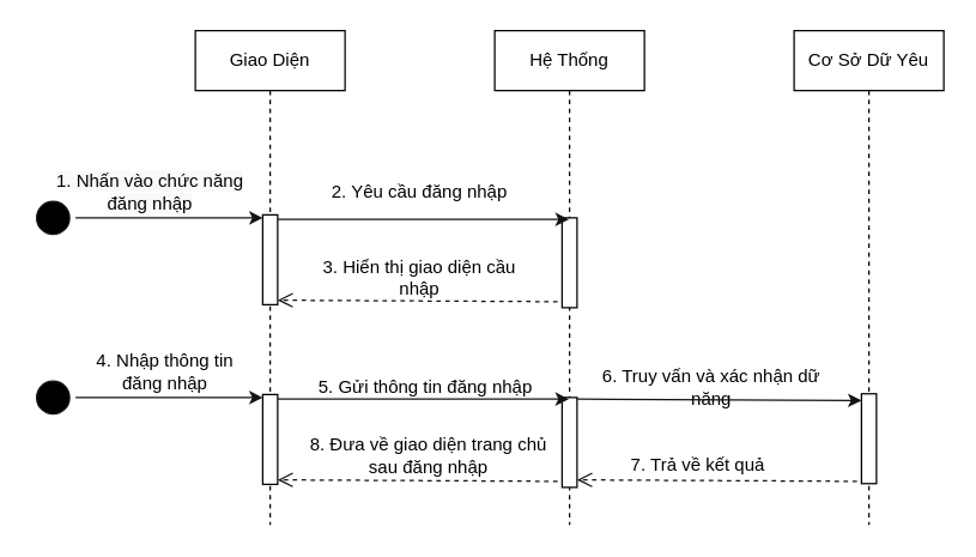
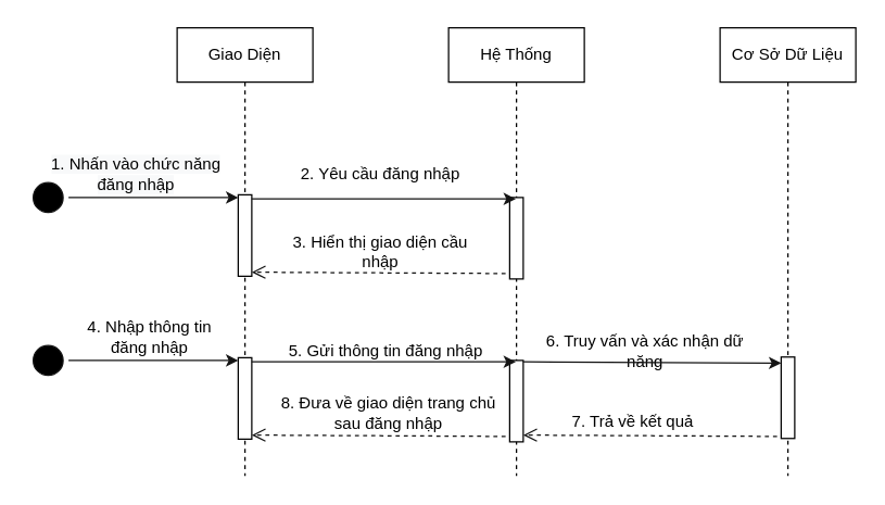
  <mxCell id="0" />
  <mxCell id="1" parent="0" />
  <mxCell id="2" value="&lt;span&gt;Giao Diện&lt;/span&gt;" style="shape=umlLifeline;perimeter=lifelinePerimeter;whiteSpace=wrap;html=1;container=1;collapsible=0;recursiveResize=0;outlineConnect=0;" vertex="1" parent="1"><mxGeometry x="130" y="20" width="100" height="330" as="geometry" /></mxCell>
  <mxCell id="3" value="" style="html=1;points=[];perimeter=orthogonalPerimeter;" vertex="1" parent="2"><mxGeometry x="45" y="123" width="10" height="60" as="geometry" /></mxCell>
  <mxCell id="4" value="&lt;span&gt;Hệ Thống&lt;/span&gt;" style="shape=umlLifeline;perimeter=lifelinePerimeter;whiteSpace=wrap;html=1;container=1;collapsible=0;recursiveResize=0;outlineConnect=0;" vertex="1" parent="1"><mxGeometry x="330" y="20" width="100" height="330" as="geometry" /></mxCell>
  <mxCell id="5" value="" style="html=1;points=[];perimeter=orthogonalPerimeter;" vertex="1" parent="4"><mxGeometry x="45" y="125" width="10" height="60" as="geometry" /></mxCell>
- <mxCell id="6" value="&lt;span&gt;Cơ Sở Dữ Yêu&lt;/span&gt;" style="shape=umlLifeline;perimeter=lifelinePerimeter;whiteSpace=wrap;html=1;container=1;collapsible=0;recursiveResize=0;outlineConnect=0;" vertex="1" parent="1"><mxGeometry x="530" y="20" width="100" height="330" as="geometry" /></mxCell>
+ <mxCell id="6" value="&lt;span&gt;Cơ Sở Dữ Liệu&lt;/span&gt;" style="shape=umlLifeline;perimeter=lifelinePerimeter;whiteSpace=wrap;html=1;container=1;collapsible=0;recursiveResize=0;outlineConnect=0;" vertex="1" parent="1"><mxGeometry x="530" y="20" width="100" height="330" as="geometry" /></mxCell>
  <mxCell id="7" value="" style="html=1;points=[];perimeter=orthogonalPerimeter;" vertex="1" parent="6"><mxGeometry x="45" y="242.5" width="10" height="60" as="geometry" /></mxCell>
  <mxCell id="8" value="" style="ellipse;html=1;shape=startState;fillColor=#000000;strokeColor=#141414;" vertex="1" parent="1"><mxGeometry x="20" y="130" width="30" height="30" as="geometry" /></mxCell>
  <mxCell id="9" value="" style="edgeStyle=orthogonalEdgeStyle;rounded=0;orthogonalLoop=1;jettySize=auto;html=1;strokeColor=#141414;" edge="1" parent="1"><mxGeometry relative="1" as="geometry"><mxPoint x="50" y="145" as="sourcePoint" /><mxPoint x="175" y="145" as="targetPoint" /></mxGeometry></mxCell>
  <mxCell id="10" value="&#10;&#10;&lt;span style=&quot;color: rgb(0, 0, 0); font-family: helvetica; font-size: 12px; font-style: normal; font-weight: 400; letter-spacing: normal; text-align: center; text-indent: 0px; text-transform: none; word-spacing: 0px; background-color: rgb(248, 249, 250); display: inline; float: none;&quot;&gt;1. Nhấn vào chức năng đăng nhập&lt;/span&gt;&#10;&#10;" style="text;html=1;strokeColor=none;fillColor=none;align=center;verticalAlign=middle;whiteSpace=wrap;rounded=0;" vertex="1" parent="1"><mxGeometry x="30" y="110" width="140" height="35" as="geometry" /></mxCell>
  <mxCell id="11" value="2. Yêu cầu đăng nhập" style="text;html=1;strokeColor=none;fillColor=none;align=center;verticalAlign=middle;whiteSpace=wrap;rounded=0;" vertex="1" parent="1"><mxGeometry x="210" y="110" width="140" height="35" as="geometry" /></mxCell>
  <mxCell id="12" value="" style="endArrow=classic;html=1;rounded=0;strokeColor=#141414;exitX=1;exitY=0.05;exitDx=0;exitDy=0;exitPerimeter=0;" edge="1" parent="1" source="3" target="4"><mxGeometry width="50" height="50" relative="1" as="geometry"><mxPoint x="340" y="230" as="sourcePoint" /><mxPoint x="390" y="180" as="targetPoint" /></mxGeometry></mxCell>
  <mxCell id="13" value="3. Hiển thị giao diện cầu nhập" style="text;html=1;strokeColor=none;fillColor=none;align=center;verticalAlign=middle;whiteSpace=wrap;rounded=0;" vertex="1" parent="1"><mxGeometry x="210" y="167.5" width="140" height="35" as="geometry" /></mxCell>
  <mxCell id="14" value="" style="html=1;verticalAlign=bottom;endArrow=open;dashed=1;endSize=8;rounded=0;strokeColor=#141414;entryX=1;entryY=0.95;entryDx=0;entryDy=0;entryPerimeter=0;exitX=-0.3;exitY=0.933;exitDx=0;exitDy=0;exitPerimeter=0;" edge="1" parent="1" source="5" target="3"><mxGeometry relative="1" as="geometry"><mxPoint x="400" y="230" as="sourcePoint" /><mxPoint x="320" y="230" as="targetPoint" /></mxGeometry></mxCell>
  <mxCell id="15" value="" style="html=1;points=[];perimeter=orthogonalPerimeter;" vertex="1" parent="1"><mxGeometry x="175" y="263" width="10" height="60" as="geometry" /></mxCell>
  <mxCell id="16" value="" style="html=1;points=[];perimeter=orthogonalPerimeter;" vertex="1" parent="1"><mxGeometry x="375" y="265" width="10" height="60" as="geometry" /></mxCell>
  <mxCell id="17" value="" style="ellipse;html=1;shape=startState;fillColor=#000000;strokeColor=#141414;" vertex="1" parent="1"><mxGeometry x="20" y="250" width="30" height="30" as="geometry" /></mxCell>
  <mxCell id="18" value="" style="edgeStyle=orthogonalEdgeStyle;rounded=0;orthogonalLoop=1;jettySize=auto;html=1;strokeColor=#141414;" edge="1" parent="1"><mxGeometry relative="1" as="geometry"><mxPoint x="50" y="265" as="sourcePoint" /><mxPoint x="175" y="265" as="targetPoint" /></mxGeometry></mxCell>
  <mxCell id="19" value="4. Nhập thông tin đăng nhập" style="text;html=1;strokeColor=none;fillColor=none;align=center;verticalAlign=middle;whiteSpace=wrap;rounded=0;" vertex="1" parent="1"><mxGeometry x="50" y="230" width="120" height="35" as="geometry" /></mxCell>
  <mxCell id="20" value="5. Gửi thông tin đăng nhập" style="text;html=1;strokeColor=none;fillColor=none;align=center;verticalAlign=middle;whiteSpace=wrap;rounded=0;" vertex="1" parent="1"><mxGeometry x="204" y="240" width="160" height="35" as="geometry" /></mxCell>
  <mxCell id="21" value="" style="endArrow=classic;html=1;rounded=0;strokeColor=#141414;exitX=1;exitY=0.05;exitDx=0;exitDy=0;exitPerimeter=0;" edge="1" parent="1" source="15"><mxGeometry width="50" height="50" relative="1" as="geometry"><mxPoint x="340" y="350" as="sourcePoint" /><mxPoint x="379.5" y="266" as="targetPoint" /></mxGeometry></mxCell>
  <mxCell id="22" value="8. Đưa về giao diện trang chủ&lt;br&gt;sau đăng nhập" style="text;html=1;strokeColor=none;fillColor=none;align=center;verticalAlign=middle;whiteSpace=wrap;rounded=0;" vertex="1" parent="1"><mxGeometry x="196" y="286.5" width="180" height="35" as="geometry" /></mxCell>
  <mxCell id="23" value="" style="html=1;verticalAlign=bottom;endArrow=open;dashed=1;endSize=8;rounded=0;strokeColor=#141414;entryX=1;entryY=0.95;entryDx=0;entryDy=0;entryPerimeter=0;exitX=-0.3;exitY=0.933;exitDx=0;exitDy=0;exitPerimeter=0;" edge="1" parent="1" source="16" target="15"><mxGeometry relative="1" as="geometry"><mxPoint x="400" y="350" as="sourcePoint" /><mxPoint x="320" y="350" as="targetPoint" /></mxGeometry></mxCell>
  <mxCell id="24" value="6. Truy vấn và xác nhận dữ năng" style="text;html=1;strokeColor=none;fillColor=none;align=center;verticalAlign=middle;whiteSpace=wrap;rounded=0;" vertex="1" parent="1"><mxGeometry x="390" y="240" width="170" height="35" as="geometry" /></mxCell>
  <mxCell id="25" value="" style="endArrow=classic;html=1;rounded=0;strokeColor=#141414;exitX=1;exitY=0.05;exitDx=0;exitDy=0;exitPerimeter=0;entryX=0;entryY=0.075;entryDx=0;entryDy=0;entryPerimeter=0;" edge="1" parent="1" target="7"><mxGeometry width="50" height="50" relative="1" as="geometry"><mxPoint x="385" y="266" as="sourcePoint" /><mxPoint x="570" y="266" as="targetPoint" /></mxGeometry></mxCell>
  <mxCell id="26" value="" style="html=1;verticalAlign=bottom;endArrow=open;dashed=1;endSize=8;rounded=0;strokeColor=#141414;entryX=1;entryY=0.95;entryDx=0;entryDy=0;entryPerimeter=0;exitX=-0.3;exitY=0.933;exitDx=0;exitDy=0;exitPerimeter=0;" edge="1" parent="1"><mxGeometry relative="1" as="geometry"><mxPoint x="572" y="320.98" as="sourcePoint" /><mxPoint x="385" y="320" as="targetPoint" /></mxGeometry></mxCell>
  <mxCell id="27" value="7. Trả về kết quả" style="text;html=1;strokeColor=none;fillColor=none;align=center;verticalAlign=middle;whiteSpace=wrap;rounded=0;" vertex="1" parent="1"><mxGeometry x="386" y="292" width="160" height="35" as="geometry" /></mxCell>
